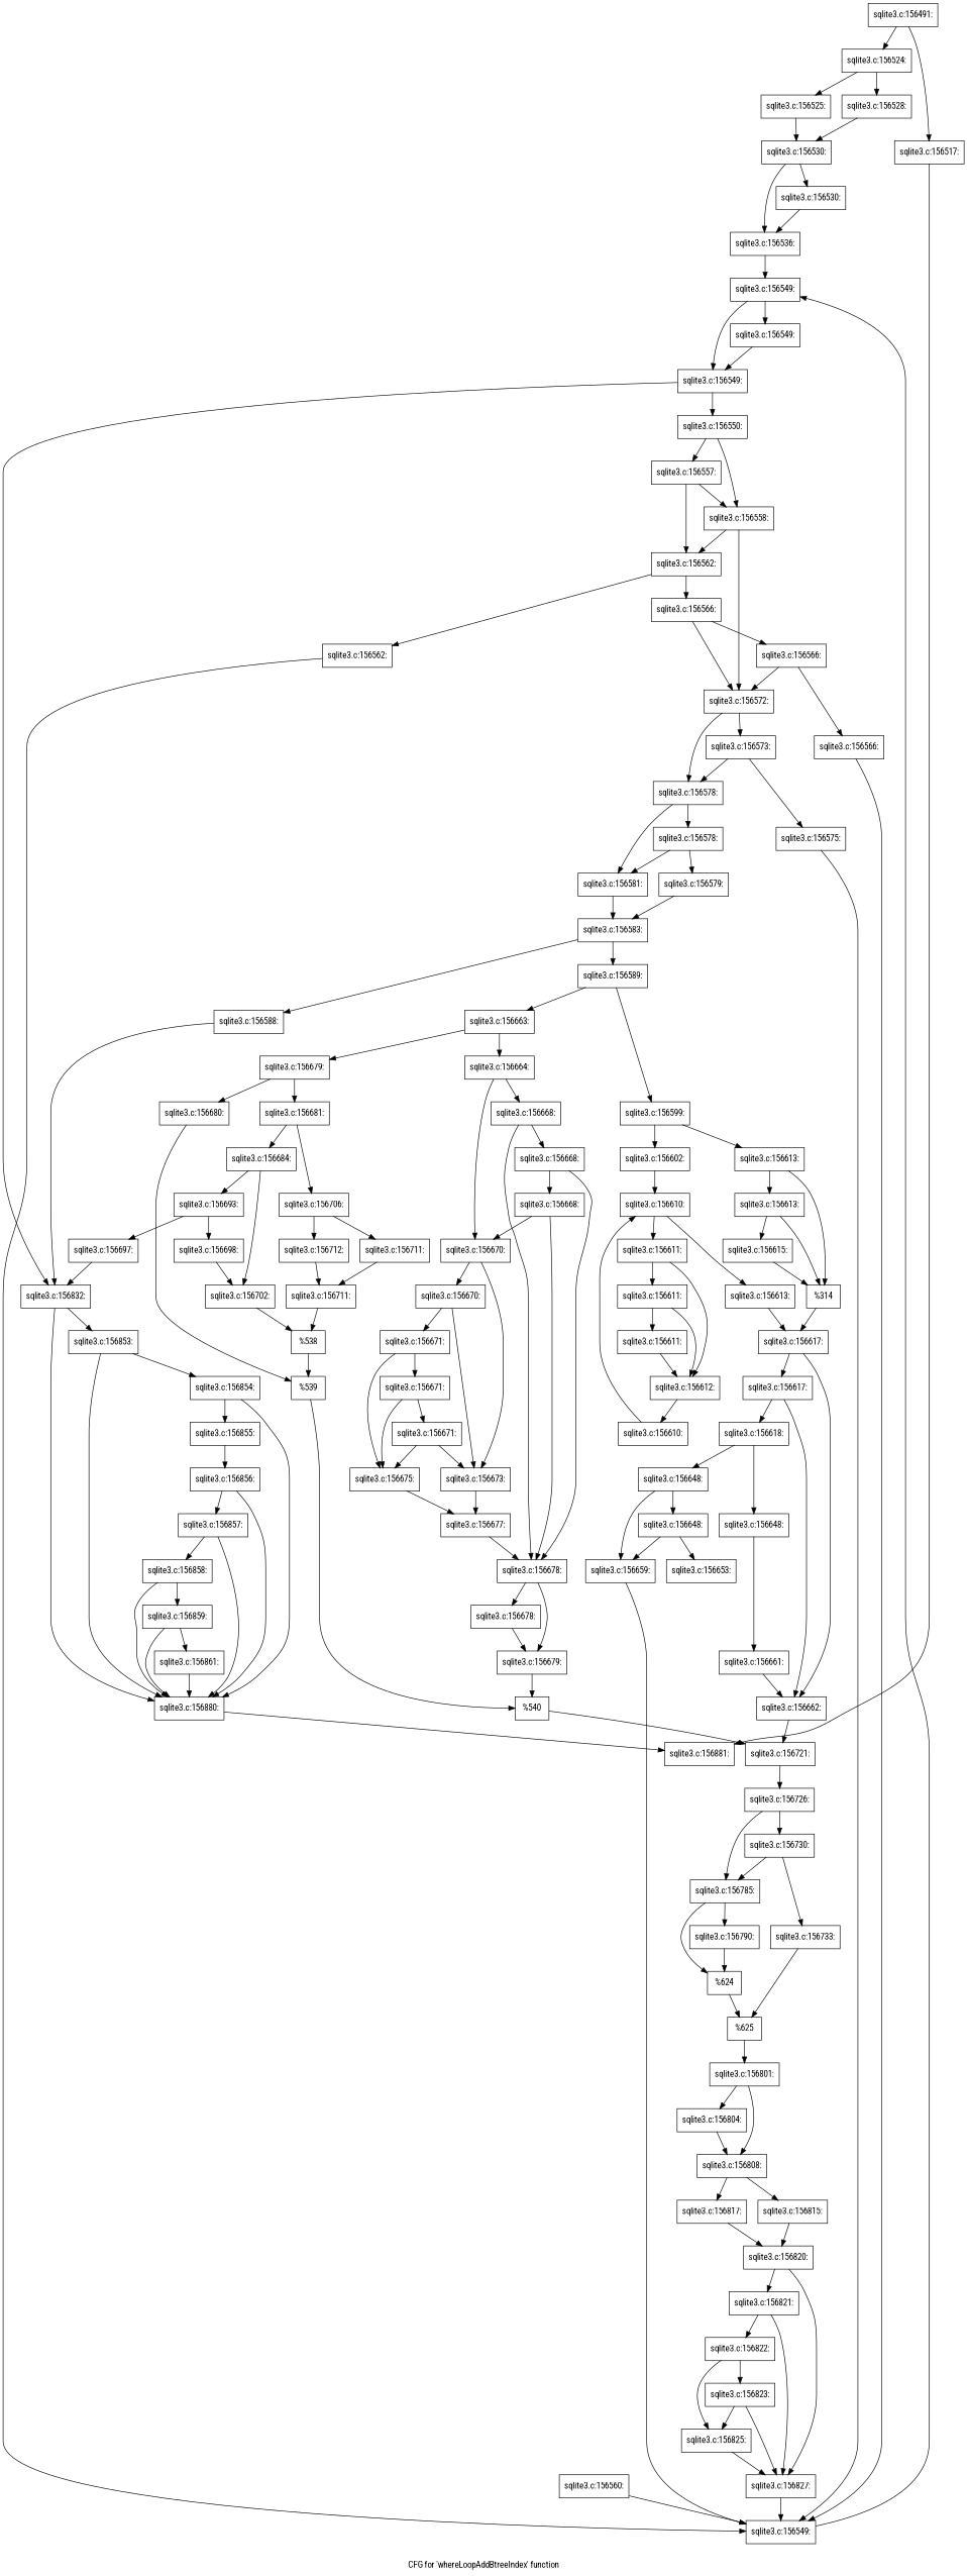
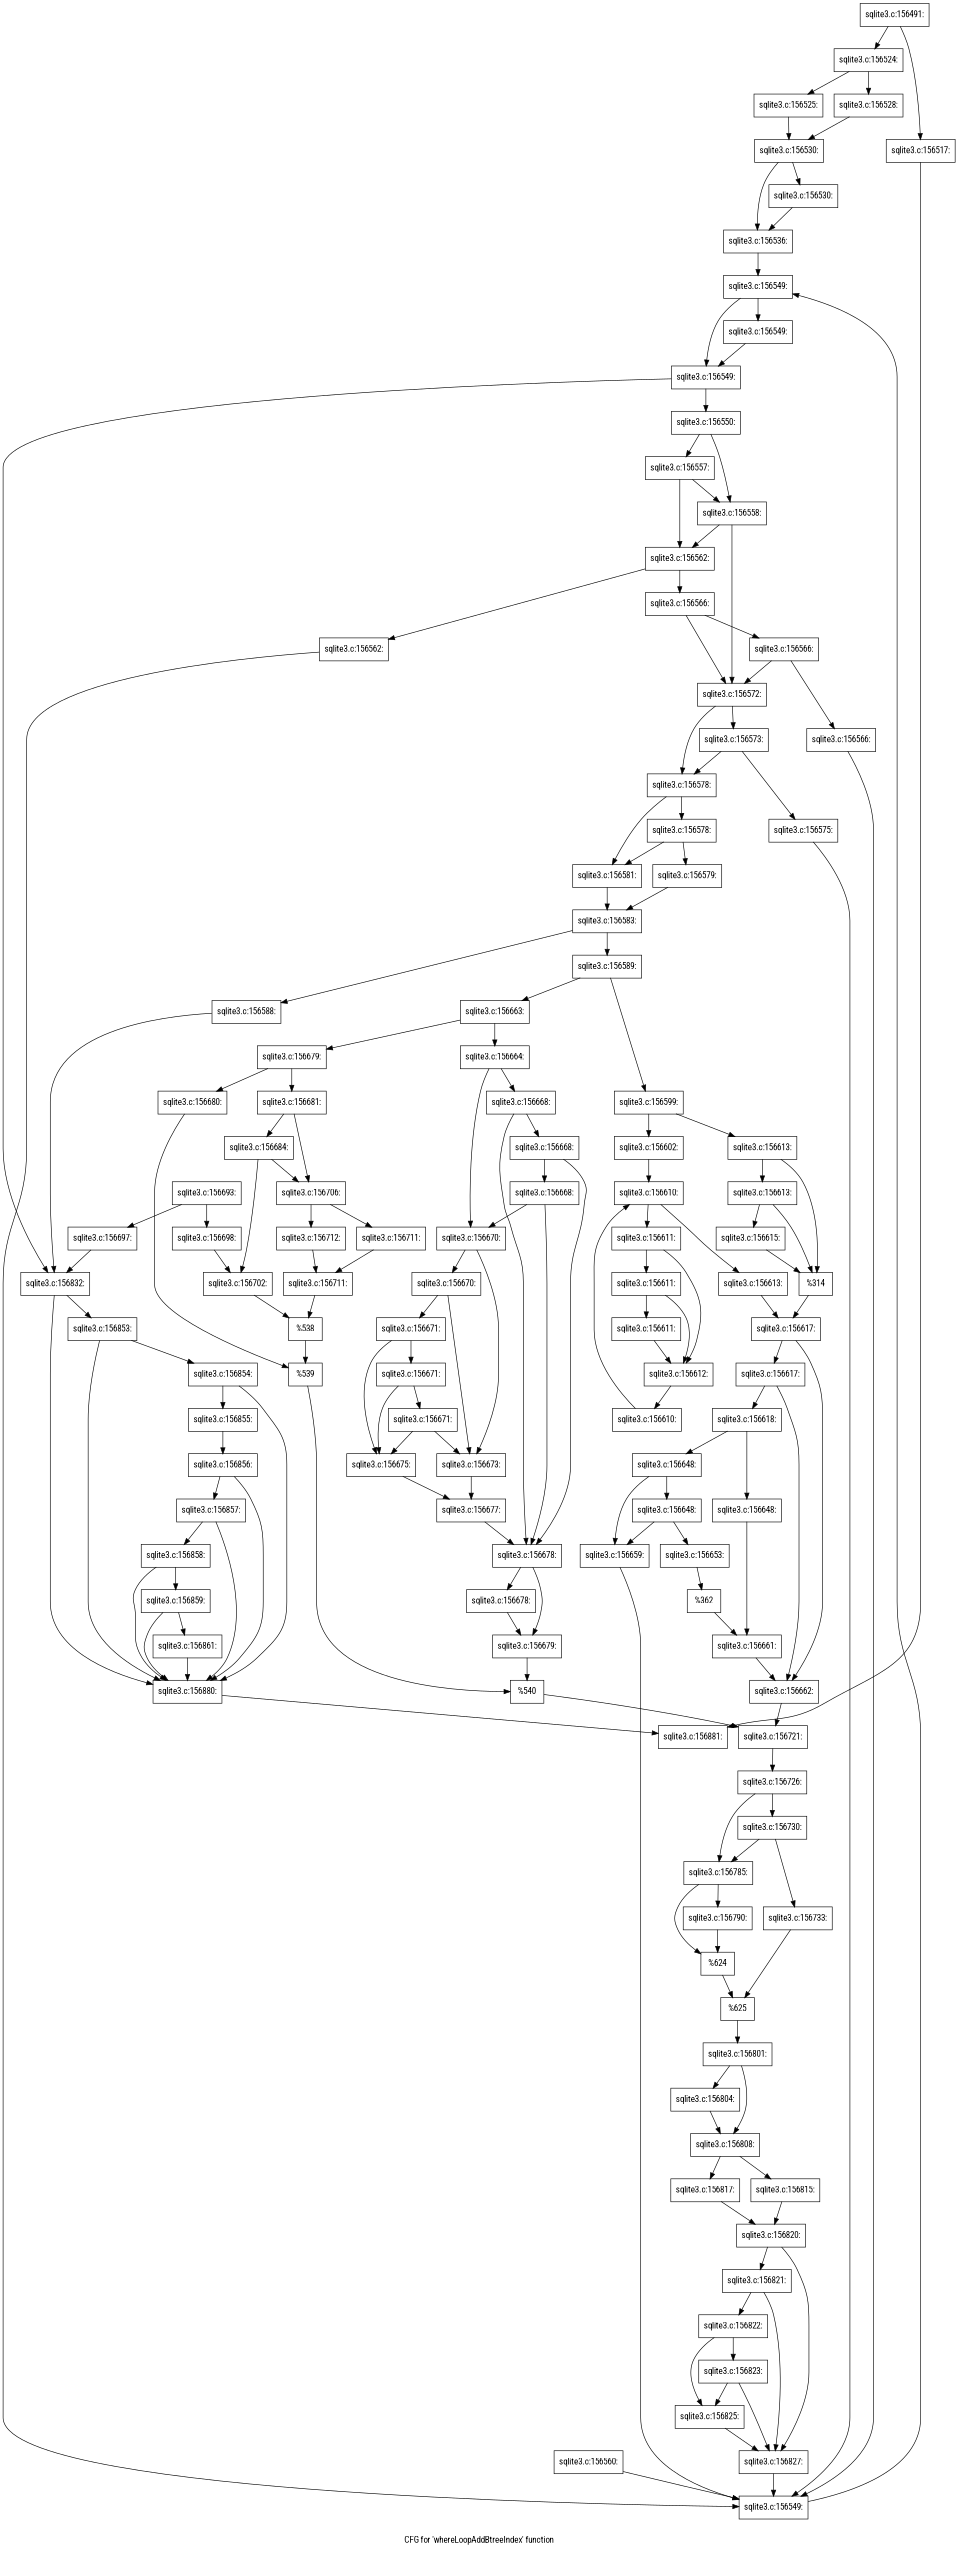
  digraph {
    fontname="Roboto Condensed"
    label="CFG for 'whereLoopAddBtreeIndex' function"
    node [fontname="Roboto Condensed" shape=record]
    edge [fontname="Roboto Condensed"]
    n1 [label="{sqlite3.c:156491:}"]
    n2 [label="{sqlite3.c:156517:}"]
    n3 [label="{sqlite3.c:156524:}"]
    n4 [label="{sqlite3.c:156881:}"]
    n5 [label="{sqlite3.c:156525:}"]
    n6 [label="{sqlite3.c:156528:}"]
    n7 [label="{sqlite3.c:156530:}"]
    n8 [label="{sqlite3.c:156530:}"]
    n9 [label="{sqlite3.c:156536:}"]
    n10 [label="{sqlite3.c:156549:}"]
    n11 [label="{sqlite3.c:156549:}"]
    n12 [label="{sqlite3.c:156549:}"]
    n13 [label="{sqlite3.c:156550:}"]
    n14 [label="{sqlite3.c:156832:}"]
    n15 [label="{sqlite3.c:156558:}"]
    n16 [label="{sqlite3.c:156557:}"]
    n17 [label="{sqlite3.c:156853:}"]
    n18 [label="{sqlite3.c:156880:}"]
    n19 [label="{sqlite3.c:156562:}"]
    n20 [label="{sqlite3.c:156572:}"]
    n21 [label="{sqlite3.c:156854:}"]
    n22 [label="{sqlite3.c:156562:}"]
    n23 [label="{sqlite3.c:156566:}"]
    n24 [label="{sqlite3.c:156560:}"]
    n25 [label="{sqlite3.c:156549:}"]
    n26 [label="{sqlite3.c:156566:}"]
    n27 [label="{sqlite3.c:156566:}"]
    n28 [label="{sqlite3.c:156573:}"]
    n29 [label="{sqlite3.c:156578:}"]
    n30 [label="{sqlite3.c:156575:}"]
    n31 [label="{sqlite3.c:156578:}"]
    n32 [label="{sqlite3.c:156581:}"]
    n33 [label="{sqlite3.c:156579:}"]
    n34 [label="{sqlite3.c:156583:}"]
    n35 [label="{sqlite3.c:156588:}"]
    n36 [label="{sqlite3.c:156589:}"]
    n37 [label="{sqlite3.c:156599:}"]
    n38 [label="{sqlite3.c:156663:}"]
    n39 [label="{sqlite3.c:156602:}"]
    n40 [label="{sqlite3.c:156613:}"]
    n41 [label="{sqlite3.c:156664:}"]
    n42 [label="{sqlite3.c:156679:}"]
    n43 [label="{sqlite3.c:156610:}"]
    n44 [label="{sqlite3.c:156613:}"]
    n45 [label="{%314}"]
    n46 [label="{sqlite3.c:156670:}"]
    n47 [label="{sqlite3.c:156668:}"]
    n48 [label="{sqlite3.c:156680:}"]
    n49 [label="{sqlite3.c:156681:}"]
    n50 [label="{sqlite3.c:156611:}"]
    n51 [label="{sqlite3.c:156613:}"]
    n52 [label="{sqlite3.c:156615:}"]
    n53 [label="{sqlite3.c:156617:}"]
    n54 [label="{sqlite3.c:156611:}"]
    n55 [label="{sqlite3.c:156612:}"]
    n56 [label="{sqlite3.c:156611:}"]
    n57 [label="{sqlite3.c:156610:}"]
    n58 [label="{sqlite3.c:156617:}"]
    n59 [label="{sqlite3.c:156662:}"]
    n60 [label="{sqlite3.c:156618:}"]
    n61 [label="{sqlite3.c:156721:}"]
    n62 [label="{sqlite3.c:156648:}"]
    n63 [label="{sqlite3.c:156648:}"]
    n64 [label="{sqlite3.c:156726:}"]
    n65 [label="{sqlite3.c:156661:}"]
    n66 [label="{sqlite3.c:156648:}"]
    n67 [label="{sqlite3.c:156659:}"]
    n68 [label="{sqlite3.c:156653:}"]
+   n69 [label="{%362}"]
    n70 [label="{sqlite3.c:156730:}"]
    n71 [label="{sqlite3.c:156785:}"]
    n72 [label="{sqlite3.c:156673:}"]
    n73 [label="{sqlite3.c:156670:}"]
    n74 [label="{sqlite3.c:156668:}"]
    n75 [label="{sqlite3.c:156678:}"]
    n76 [label="{%539}"]
    n77 [label="{sqlite3.c:156684:}"]
    n78 [label="{sqlite3.c:156706:}"]
    n79 [label="{sqlite3.c:156677:}"]
    n80 [label="{sqlite3.c:156671:}"]
    n81 [label="{sqlite3.c:156668:}"]
    n82 [label="{sqlite3.c:156678:}"]
    n83 [label="{sqlite3.c:156679:}"]
    n84 [label="{%540}"]
    n85 [label="{sqlite3.c:156671:}"]
    n86 [label="{sqlite3.c:156675:}"]
    n87 [label="{sqlite3.c:156671:}"]
    n88 [label="{sqlite3.c:156693:}"]
    n89 [label="{sqlite3.c:156702:}"]
    n90 [label="{sqlite3.c:156712:}"]
    n91 [label="{sqlite3.c:156711:}"]
    n92 [label="{sqlite3.c:156697:}"]
    n93 [label="{sqlite3.c:156698:}"]
    n94 [label="{%538}"]
    n95 [label="{sqlite3.c:156711:}"]
    n96 [label="{sqlite3.c:156801:}"]
    n97 [label="{sqlite3.c:156804:}"]
    n98 [label="{sqlite3.c:156808:}"]
    n99 [label="{sqlite3.c:156733:}"]
    n100 [label="{sqlite3.c:156790:}"]
    n101 [label="{%624}"]
    n102 [label="{sqlite3.c:156815:}"]
    n103 [label="{sqlite3.c:156817:}"]
    n104 [label="{%625}"]
    n105 [label="{sqlite3.c:156820:}"]
    n106 [label="{sqlite3.c:156821:}"]
    n107 [label="{sqlite3.c:156827:}"]
    n108 [label="{sqlite3.c:156822:}"]
    n109 [label="{sqlite3.c:156825:}"]
    n110 [label="{sqlite3.c:156823:}"]
    n111 [label="{sqlite3.c:156855:}"]
    n112 [label="{sqlite3.c:156856:}"]
    n113 [label="{sqlite3.c:156857:}"]
    n114 [label="{sqlite3.c:156858:}"]
    n115 [label="{sqlite3.c:156859:}"]
    n116 [label="{sqlite3.c:156861:}"]
    n1 -> n2
    n1 -> n3
    n2 -> n4
    n3 -> n5
    n3 -> n6
    n5 -> n7
    n6 -> n7
    n7 -> n8
    n7 -> n9
    n8 -> n9
    n9 -> n10
    n10 -> n11
    n10 -> n12
    n11 -> n12
    n12 -> n13
    n12 -> n14
    n13 -> n15
    n13 -> n16
    n14 -> n17
    n14 -> n18
    n15 -> n19
    n15 -> n20
    n16 -> n15
    n16 -> n19
    n17 -> n18
    n17 -> n21
    n18 -> n4
    n19 -> n22
    n19 -> n23
    n20 -> n28
    n20 -> n29
    n21 -> n18
    n21 -> n111
    n22 -> n25
    n23 -> n20
    n23 -> n26
    n24 -> n25
    n25 -> n10
    n26 -> n20
    n26 -> n27
    n27 -> n25
    n28 -> n29
    n28 -> n30
    n29 -> n31
    n29 -> n32
    n30 -> n25
    n31 -> n32
    n31 -> n33
    n32 -> n34
    n33 -> n34
    n34 -> n35
    n34 -> n36
    n35 -> n14
    n36 -> n37
    n36 -> n38
    n37 -> n39
    n37 -> n40
    n38 -> n41
    n38 -> n42
    n39 -> n43
    n40 -> n44
    n40 -> n45
    n41 -> n46
    n41 -> n47
    n42 -> n48
    n42 -> n49
    n43 -> n50
    n43 -> n51
    n44 -> n45
    n44 -> n52
    n45 -> n53
    n46 -> n72
    n46 -> n73
    n47 -> n74
    n47 -> n75
    n48 -> n76
    n49 -> n77
    n49 -> n78
    n50 -> n54
    n50 -> n55
    n51 -> n53
    n52 -> n45
    n53 -> n58
    n53 -> n59
    n54 -> n55
    n54 -> n56
    n55 -> n57
    n56 -> n55
    n57 -> n43
    n58 -> n59
    n58 -> n60
    n59 -> n61
    n60 -> n62
    n60 -> n63
    n61 -> n64
    n62 -> n65
    n63 -> n66
    n63 -> n67
    n64 -> n70
    n64 -> n71
    n65 -> n59
    n66 -> n67
    n66 -> n68
    n67 -> n25
+   n68 -> n69
+   n69 -> n65
    n70 -> n71
    n70 -> n99
    n71 -> n100
    n71 -> n101
    n72 -> n79
    n73 -> n72
    n73 -> n80
    n74 -> n75
    n74 -> n81
    n75 -> n82
    n75 -> n83
    n76 -> n84
-   n77 -> n88
+   n77 -> n78
    n77 -> n89
    n78 -> n90
    n78 -> n91
    n79 -> n75
    n80 -> n85
    n80 -> n86
    n81 -> n46
    n81 -> n75
    n82 -> n83
    n83 -> n84
    n84 -> n61
    n85 -> n86
    n85 -> n87
    n86 -> n79
    n87 -> n72
    n87 -> n86
    n88 -> n92
    n88 -> n93
    n89 -> n94
    n90 -> n95
    n91 -> n95
    n92 -> n14
    n93 -> n89
    n94 -> n76
    n95 -> n94
    n96 -> n97
    n96 -> n98
    n97 -> n98
    n98 -> n102
    n98 -> n103
    n99 -> n104
    n100 -> n101
    n101 -> n104
    n102 -> n105
    n103 -> n105
    n104 -> n96
    n105 -> n106
    n105 -> n107
    n106 -> n107
    n106 -> n108
    n107 -> n25
    n108 -> n109
    n108 -> n110
    n109 -> n107
    n110 -> n107
    n110 -> n109
    n111 -> n112
    n112 -> n18
    n112 -> n113
    n113 -> n18
    n113 -> n114
    n114 -> n18
    n114 -> n115
    n115 -> n18
    n115 -> n116
    n116 -> n18
  }
